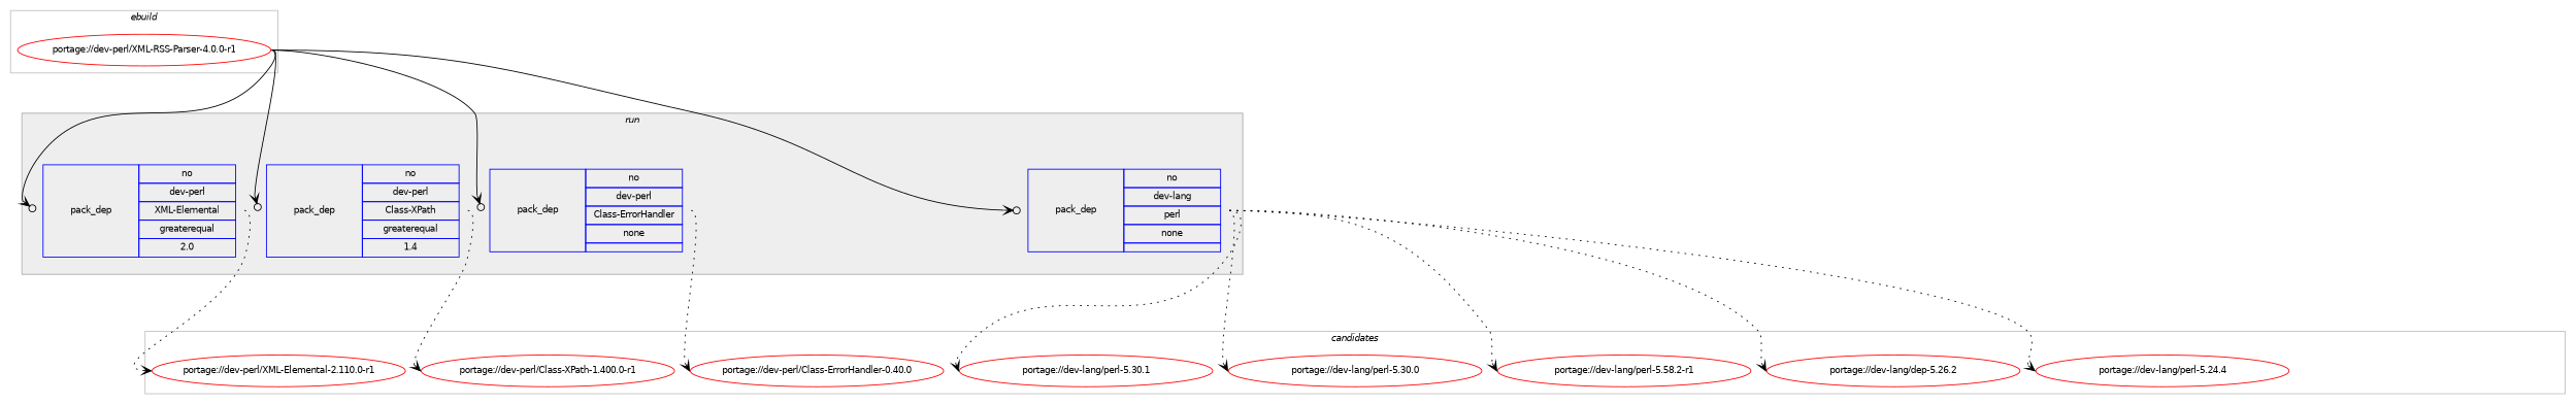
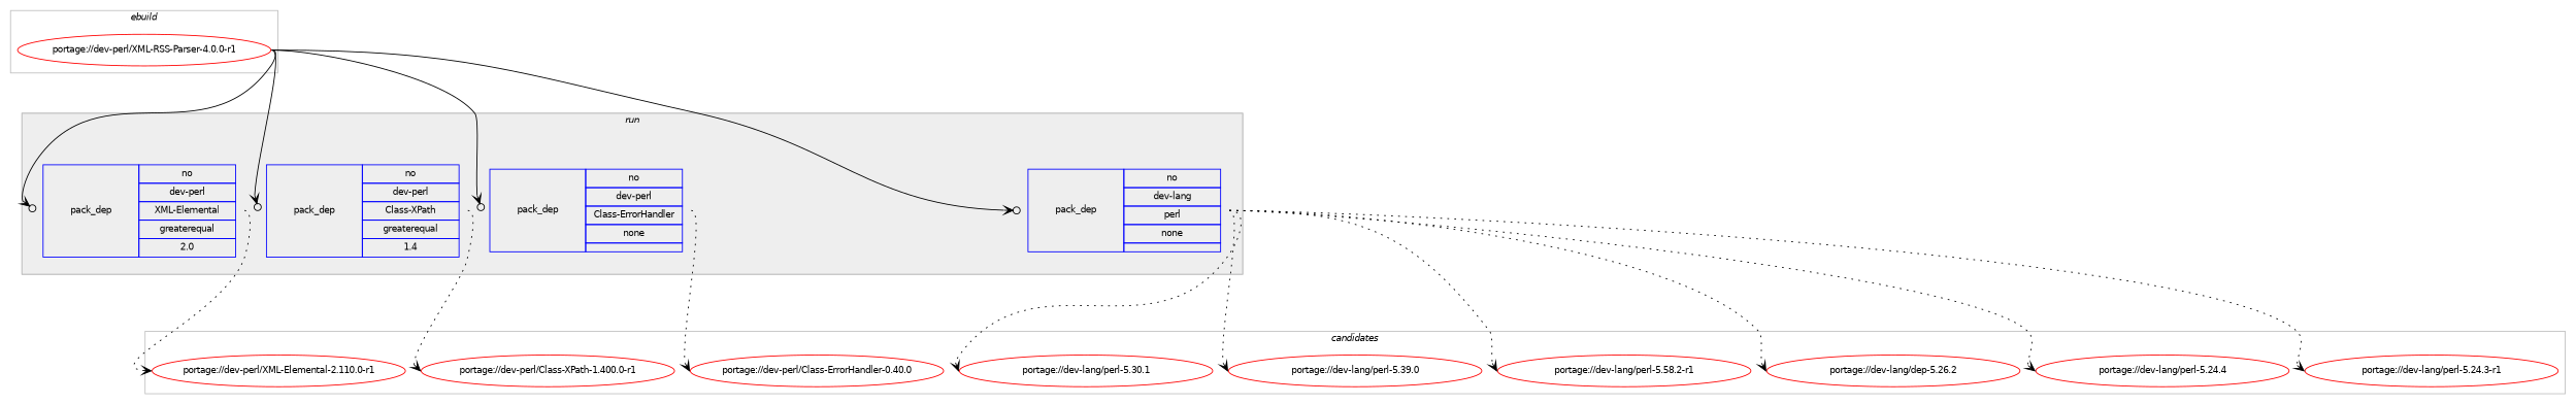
  digraph {
    compound=true
    concentrate=true
    fontname=Helvetica
    fontsize=10
    newrank=true
    rankdir=TB
    ranksep=1.5
    node [color=red fontname=Helvetica fontsize=10]
    edge [arrowhead=vee headport=w style=dotted tailport=e weight=100]
    n1 [label="portage://dev-perl/XML-RSS-Parser-4.0.0-r1" width=4]
    n2 [color=blue label=<<TABLE BORDER="0" CELLBORDER="1" CELLSPACING="0" CELLPADDING="4" WIDTH="220"><TR><TD ROWSPAN="6" CELLPADDING="30">pack_dep</TD></TR><TR><TD WIDTH="110">no</TD></TR><TR><TD>dev-lang</TD></TR><TR><TD>perl</TD></TR><TR><TD>none</TD></TR><TR><TD></TD></TR></TABLE>> shape=none]
    n3 [color=blue label=<<TABLE BORDER="0" CELLBORDER="1" CELLSPACING="0" CELLPADDING="4" WIDTH="220"><TR><TD ROWSPAN="6" CELLPADDING="30">pack_dep</TD></TR><TR><TD WIDTH="110">no</TD></TR><TR><TD>dev-perl</TD></TR><TR><TD>Class-ErrorHandler</TD></TR><TR><TD>none</TD></TR><TR><TD></TD></TR></TABLE>> shape=none]
    n4 [color=blue label=<<TABLE BORDER="0" CELLBORDER="1" CELLSPACING="0" CELLPADDING="4" WIDTH="220"><TR><TD ROWSPAN="6" CELLPADDING="30">pack_dep</TD></TR><TR><TD WIDTH="110">no</TD></TR><TR><TD>dev-perl</TD></TR><TR><TD>Class-XPath</TD></TR><TR><TD>greaterequal</TD></TR><TR><TD>1.4</TD></TR></TABLE>> shape=none]
    n5 [color=blue label=<<TABLE BORDER="0" CELLBORDER="1" CELLSPACING="0" CELLPADDING="4" WIDTH="220"><TR><TD ROWSPAN="6" CELLPADDING="30">pack_dep</TD></TR><TR><TD WIDTH="110">no</TD></TR><TR><TD>dev-perl</TD></TR><TR><TD>XML-Elemental</TD></TR><TR><TD>greaterequal</TD></TR><TR><TD>2.0</TD></TR></TABLE>> shape=none]
+   n6 [label="portage://dev-lang/perl-5.24.3-r1" width=4]
    n7 [label="portage://dev-lang/perl-5.24.4" width=4]
    n8 [label="portage://dev-lang/dep-5.26.2" width=4]
    n9 [label="portage://dev-lang/perl-5.58.2-r1" width=4]
-   n10 [label="portage://dev-lang/perl-5.30.0" width=4]
+   n10 [label="portage://dev-lang/perl-5.39.0" width=4]
    n11 [label="portage://dev-lang/perl-5.30.1" width=4]
    n12 [label="portage://dev-perl/Class-ErrorHandler-0.40.0" width=4]
    n13 [label="portage://dev-perl/Class-XPath-1.400.0-r1" width=4]
    n14 [label="portage://dev-perl/XML-Elemental-2.110.0-r1" width=4]
    subgraph cluster_1 {
      color=gray
      label=<<i>ebuild</i>>
      rank=same
      n1
    }
    subgraph cluster_2 {
      color=gray
      label=<<i>dependencies</i>>
      subgraph cluster_3 {
        color=gray
        fillcolor="#eeeeee"
        label=<<i>compile</i>>
        style=filled
      }
      subgraph cluster_4 {
        color=gray
        fillcolor="#eeeeee"
        label=<<i>compile and run</i>>
        style=filled
        subgraph sub_5 {
          color=gray
          fillcolor="#eeeeee"
          label=<<i>compile and run</i>>
          style=filled
          n2
        }
        subgraph sub_6 {
          color=gray
          fillcolor="#eeeeee"
          label=<<i>compile and run</i>>
          style=filled
          n3
        }
        subgraph sub_7 {
          color=gray
          fillcolor="#eeeeee"
          label=<<i>compile and run</i>>
          style=filled
          n4
        }
        subgraph sub_8 {
          color=gray
          fillcolor="#eeeeee"
          label=<<i>compile and run</i>>
          style=filled
          n5
        }
      }
      subgraph cluster_9 {
        color=gray
        fillcolor="#eeeeee"
        label=<<i>run</i>>
        style=filled
      }
    }
    subgraph cluster_10 {
      color=gray
      label=<<i>candidates</i>>
      rank=same
      subgraph sub_11 {
        color=black
        label=<<i>candidates</i>>
        nodesep=1
        rank=same
+       n6
        n7
        n8
        n9
        n10
        n11
      }
      subgraph sub_12 {
        color=black
        label=<<i>candidates</i>>
        nodesep=1
        rank=same
        n12
      }
      subgraph sub_13 {
        color=black
        label=<<i>candidates</i>>
        nodesep=1
        rank=same
        n13
      }
      subgraph sub_14 {
        color=black
        label=<<i>candidates</i>>
        nodesep=1
        rank=same
        n14
      }
    }
    n1 -> n2 [arrowhead=odotvee style=solid weight=20]
    n1 -> n3 [arrowhead=odotvee style=solid weight=20]
    n1 -> n4 [arrowhead=odotvee style=solid weight=20]
    n1 -> n5 [arrowhead=odotvee style=solid weight=20]
+   n2 -> n6
    n2 -> n7
    n2 -> n8
    n2 -> n9
    n2 -> n10
    n2 -> n11
    n3 -> n12
    n4 -> n13
    n5 -> n14
  }
